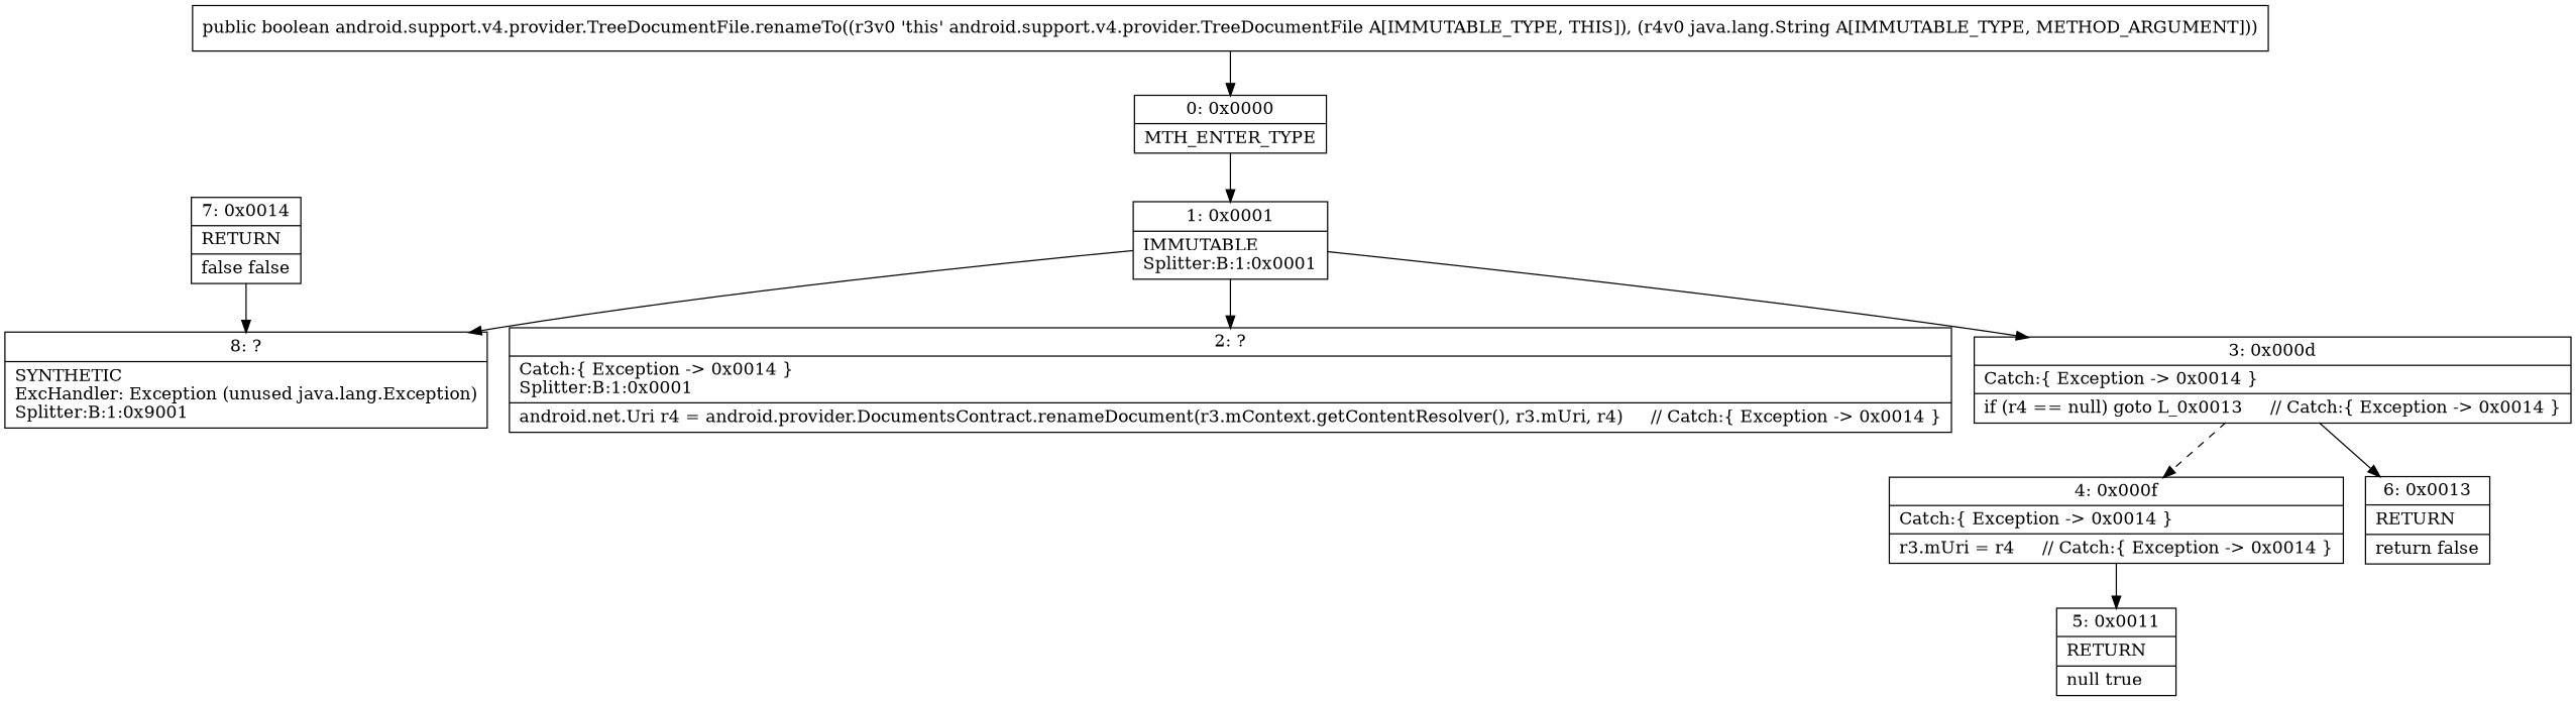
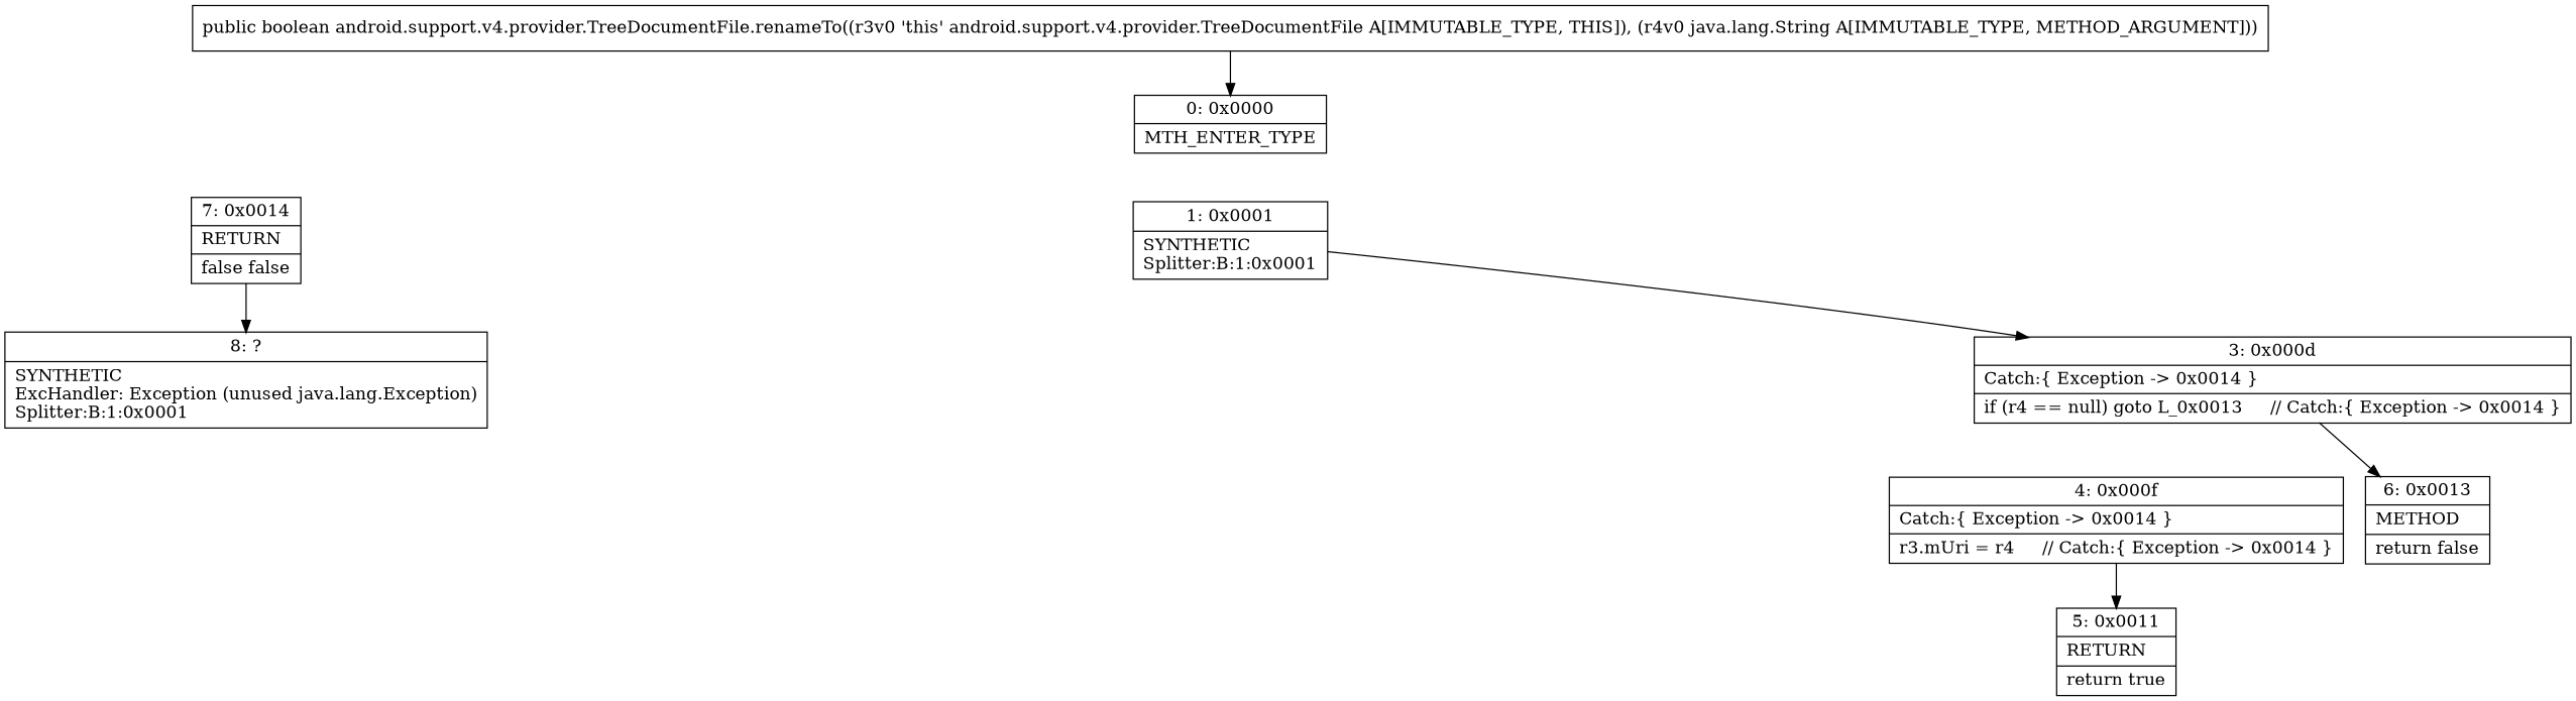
  digraph {
    node [shape=record]
    n1 [label="{0\:\ 0x0000|MTH_ENTER_TYPE\l}"]
-   n2 [label="{1\:\ 0x0001|IMMUTABLE\lSplitter:B:1:0x0001\l}"]
-   n3 [label="{2\:\ ?|Catch:\{ Exception \-\> 0x0014 \}\lSplitter:B:1:0x0001\l|android.net.Uri r4 = android.provider.DocumentsContract.renameDocument(r3.mContext.getContentResolver(), r3.mUri, r4)     \/\/ Catch:\{ Exception \-\> 0x0014 \}\l}"]
-   n4 [label="{8\:\ ?|SYNTHETIC\lExcHandler: Exception (unused java.lang.Exception)\lSplitter:B:1:0x9001\l}"]
+   n2 [label="{1\:\ 0x0001|SYNTHETIC\lSplitter:B:1:0x0001\l}"]
+   n4 [label="{8\:\ ?|SYNTHETIC\lExcHandler: Exception (unused java.lang.Exception)\lSplitter:B:1:0x0001\l}"]
    n5 [label="{3\:\ 0x000d|Catch:\{ Exception \-\> 0x0014 \}\l|if (r4 == null) goto L_0x0013     \/\/ Catch:\{ Exception \-\> 0x0014 \}\l}"]
    n6 [label="{4\:\ 0x000f|Catch:\{ Exception \-\> 0x0014 \}\l|r3.mUri = r4     \/\/ Catch:\{ Exception \-\> 0x0014 \}\l}"]
-   n7 [label="{6\:\ 0x0013|RETURN\l|return false\l}"]
-   n8 [label="{5\:\ 0x0011|RETURN\l|null true\l}"]
+   n7 [label="{6\:\ 0x0013|METHOD\l|return false\l}"]
+   n8 [label="{5\:\ 0x0011|RETURN\l|return true\l}"]
    n9 [label="{7\:\ 0x0014|RETURN\l|false false\l}"]
    n10 [label="{public boolean android.support.v4.provider.TreeDocumentFile.renameTo((r3v0 'this' android.support.v4.provider.TreeDocumentFile A[IMMUTABLE_TYPE, THIS]), (r4v0 java.lang.String A[IMMUTABLE_TYPE, METHOD_ARGUMENT])) }"]
-   n1 -> n2
-   n2 -> n3
-   n2 -> n4
    n2 -> n5
-   n5 -> n6 [style=dashed]
    n5 -> n7
    n6 -> n8
    n9 -> n4
    n10 -> n1
  }
